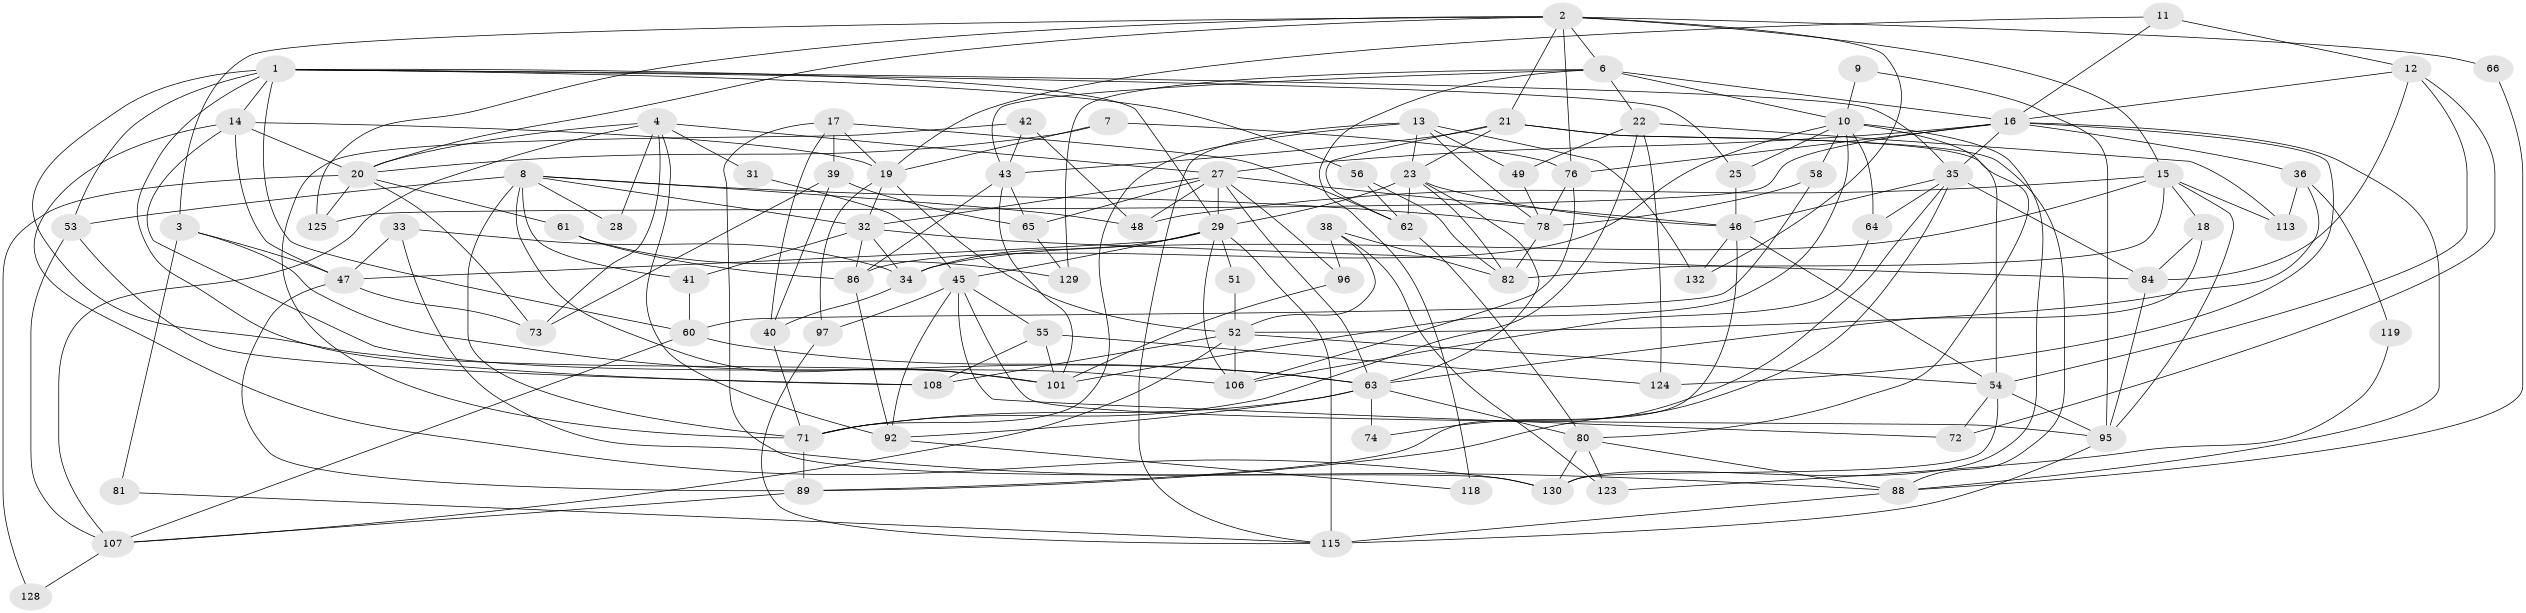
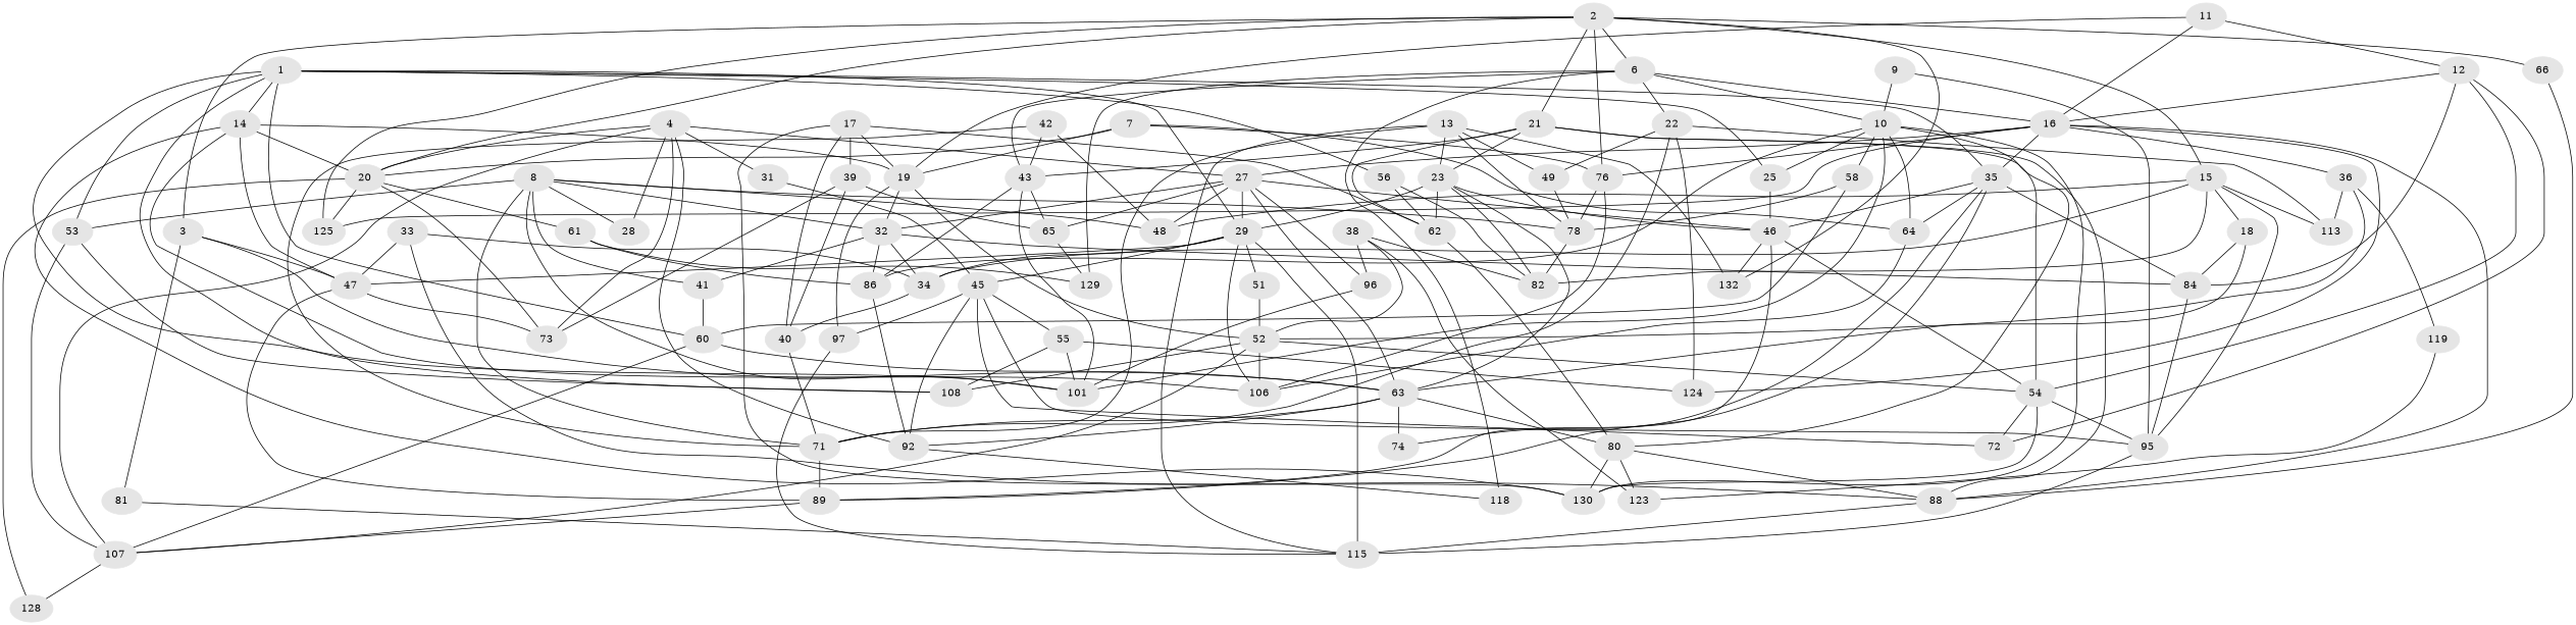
  graph {
    node [color=gray90 style=filled]
    1 [super="+85"]
    14 [super="+37"]
    25
    29 [super="+116"]
    35 [super="+110"]
    53 [super="+137"]
    56
    60
    101 [super="+104"]
    108
    20 [super="+77"]
    47 [super="+90"]
    19
    130
    106 [super="+134"]
    46 [super="+109"]
    115 [super="+127"]
    34 [super="+50"]
    45 [super="+114"]
    51
    64 [super="+99"]
    84 [super="+111"]
    74
    89
    107
    82 [super="+131"]
    62 [super="+69"]
    63 [super="+105"]
    2 [super="+112"]
    3 [super="+5"]
    6 [super="+44"]
    15 [super="+30"]
    21 [super="+93"]
    66
    76
    125
    132
    81
    10 [super="+68"]
    16 [super="+133"]
    22
    43 [super="+102"]
    118
    129
    48
    95 [super="+122"]
    18
    113
    73 [super="+100"]
    61
    128
    54 [super="+120"]
    23 [super="+79"]
    88 [super="+103"]
    78 [super="+83"]
    92
    71 [super="+75"]
    80 [super="+87"]
    4 [super="+135"]
    27 [super="+121"]
    28
    31
    32 [super="+67"]
    65
    96
    58
    86
    36 [super="+136"]
    124
    49 [super="+117"]
    7
    52 [super="+98"]
    97
    8 [super="+26"]
    41
    9
    123
    11 [super="+70"]
    12 [super="+24"]
    72
    13 [super="+91"]
    40 [super="+59"]
    119
    17 [super="+94"]
    39
    55 [super="+57"]
    33
    38
    42
    1 -- 14
    1 -- 25
    1 -- 29
    1 -- 35
    1 -- 53
    1 -- 56
    1 -- 60
    1 -- 101
    1 -- 108
    14 -- 20
    14 -- 47
    14 -- 19
    14 -- 130
    14 -- 106
    25 -- 46
    29 -- 47
    29 -- 106
    29 -- 115 [weight=2]
    29 -- 34
    29 -- 45
    29 -- 51
    35 -- 46
    35 -- 64
    35 -- 84
    35 -- 74
    35 -- 89
    53 -- 108
    53 -- 107
    56 -- 82
    56 -- 62
    60 -- 107
    60 -- 63
    20 -- 125
    20 -- 73
    20 -- 61
    20 -- 128
    47 -- 89
    47 -- 73
    19 -- 32
    19 -- 52
    19 -- 97
    46 -- 89
    46 -- 132
    46 -- 54
    34 -- 40
    45 -- 95
    45 -- 92
    45 -- 97
    45 -- 72
    45 -- 55
    51 -- 52
    64 -- 106
    84 -- 95
    89 -- 107
    107 -- 128
    62 -- 80
    63 -- 74
    63 -- 92
    63 -- 71
    63 -- 80
    2 -- 20
    2 -- 3
    2 -- 6
    2 -- 15
    2 -- 21
    2 -- 66
    2 -- 76
    2 -- 125
    2 -- 132
    3 -- 47
    3 -- 63
    3 -- 81
    6 -- 10
    6 -- 16
    6 -- 22
    6 -- 43
    6 -- 118
    6 -- 129
    15 -- 34
    15 -- 82
    15 -- 48
    15 -- 95
    15 -- 18
    15 -- 113
    21 -- 62
    21 -- 43
    21 -- 54
    21 -- 23
    21 -- 88
    66 -- 88
    76 -- 106
    76 -- 78
    81 -- 115
    10 -- 25
    10 -- 101
    10 -- 130
    10 -- 64
    10 -- 80
    10 -- 58
    10 -- 86
    16 -- 35
    16 -- 76
    16 -- 125
    16 -- 88
    16 -- 27
    16 -- 36
    16 -- 124
    22 -- 113
    22 -- 71
    22 -- 124
    22 -- 49
    43 -- 101
    43 -- 65
    43 -- 86
    95 -- 115
    18 -- 84
    18 -- 63
    61 -- 129
    61 -- 86
    54 -- 130
    54 -- 95
    54 -- 72
    23 -- 29
    23 -- 46
    23 -- 82
    23 -- 62
    23 -- 63
    88 -- 115
    78 -- 82
    92 -- 118
    71 -- 89
    80 -- 130
    80 -- 88
    80 -- 123
    4 -- 20
    4 -- 107
    4 -- 73
    4 -- 92
    4 -- 27
    4 -- 28
    4 -- 31
    27 -- 29
    27 -- 46
    27 -- 63
    27 -- 48
    27 -- 32 [weight=2]
    27 -- 65
    27 -- 96
    31 -- 45
    32 -- 34
    32 -- 84
    32 -- 86
    32 -- 41
    65 -- 129
    96 -- 101
    58 -- 60
    58 -- 78
    86 -- 92
    36 -- 113
    36 -- 52
    36 -- 119
    49 -- 78
    7 -- 20
    7 -- 19
+   7 -- 64
    7 -- 76
    52 -- 108
    52 -- 106
    52 -- 107
    52 -- 54
    97 -- 115
    8 -- 53 [weight=2]
    8 -- 101
    8 -- 48
    8 -- 78
    8 -- 71
    8 -- 28
    8 -- 32
    8 -- 41
    41 -- 60
    9 -- 10
    9 -- 95
    11 -- 19
    11 -- 16
    11 -- 12
    12 -- 84
    12 -- 16
    12 -- 54
    12 -- 72
    13 -- 115
    13 -- 132
    13 -- 23
    13 -- 78
    13 -- 71
    13 -- 49
    40 -- 71
    119 -- 123
    17 -- 19
    17 -- 130
    17 -- 62
    17 -- 40
    17 -- 39
    39 -- 73
    39 -- 65
    39 -- 40
    55 -- 101
    55 -- 108
    55 -- 124
    33 -- 47
    33 -- 34
    33 -- 88
    38 -- 82
    38 -- 96
    38 -- 52
    38 -- 123
    42 -- 43
    42 -- 48
    42 -- 71
  }
